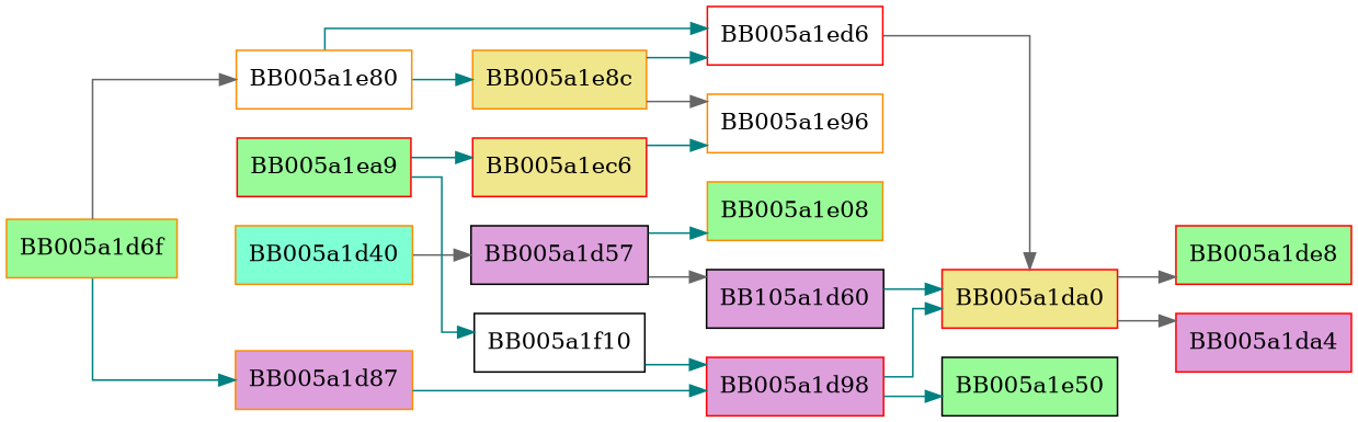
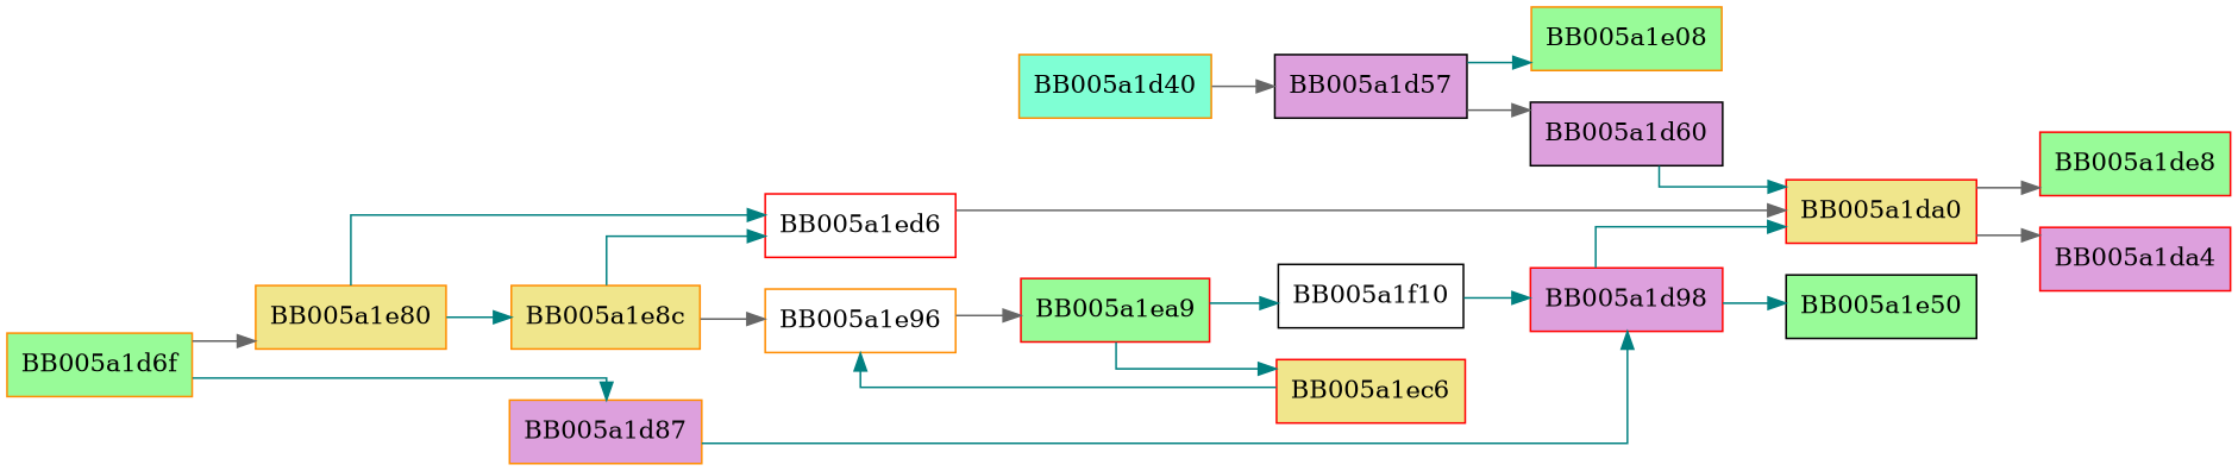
  digraph {
    rankdir=LR
    splines=ortho
    node [color=darkorange fillcolor=plum shape=box style=filled]
    edge [color=teal]
    BB005a1d40 [fillcolor=aquamarine]
    BB005a1d57 [color=black]
    BB005a1e08 [fillcolor=palegreen]
-   BB005a1d60 [color=black label=BB105a1d60]
+   BB005a1d60 [color=black]
    BB005a1da0 [color=red fillcolor=khaki]
    BB005a1de8 [color=red fillcolor=palegreen]
    BB005a1da4 [color=red]
-   BB005a1e80 [fillcolor=white]
+   BB005a1e80 [fillcolor=khaki]
    BB005a1d6f [fillcolor=palegreen]
    BB005a1d87
    BB005a1ed6 [color=red fillcolor=white]
    BB005a1e8c [fillcolor=khaki]
    BB005a1d98 [color=red]
    BB005a1e96 [fillcolor=white]
    BB005a1e50 [color=black fillcolor=palegreen]
    BB005a1ea9 [color=red fillcolor=palegreen]
    BB005a1f10 [color=black fillcolor=white]
    BB005a1ec6 [color=red fillcolor=khaki]
    BB005a1d40 -> BB005a1d57 [color=gray40]
    BB005a1d57 -> BB005a1e08
    BB005a1d57 -> BB005a1d60 [color=gray40]
    BB005a1d60 -> BB005a1da0
    BB005a1da0 -> BB005a1de8 [color=gray40]
    BB005a1da0 -> BB005a1da4 [color=gray40]
    BB005a1e80 -> BB005a1ed6
    BB005a1e80 -> BB005a1e8c
    BB005a1d6f -> BB005a1e80 [color=gray40]
    BB005a1d6f -> BB005a1d87
    BB005a1d87 -> BB005a1d98
    BB005a1ed6 -> BB005a1da0 [color=gray40]
    BB005a1e8c -> BB005a1ed6
    BB005a1e8c -> BB005a1e96 [color=gray40]
    BB005a1d98 -> BB005a1da0
    BB005a1d98 -> BB005a1e50
+   BB005a1e96 -> BB005a1ea9 [color=gray40]
    BB005a1ea9 -> BB005a1f10
    BB005a1ea9 -> BB005a1ec6
    BB005a1f10 -> BB005a1d98
    BB005a1ec6 -> BB005a1e96
  }
